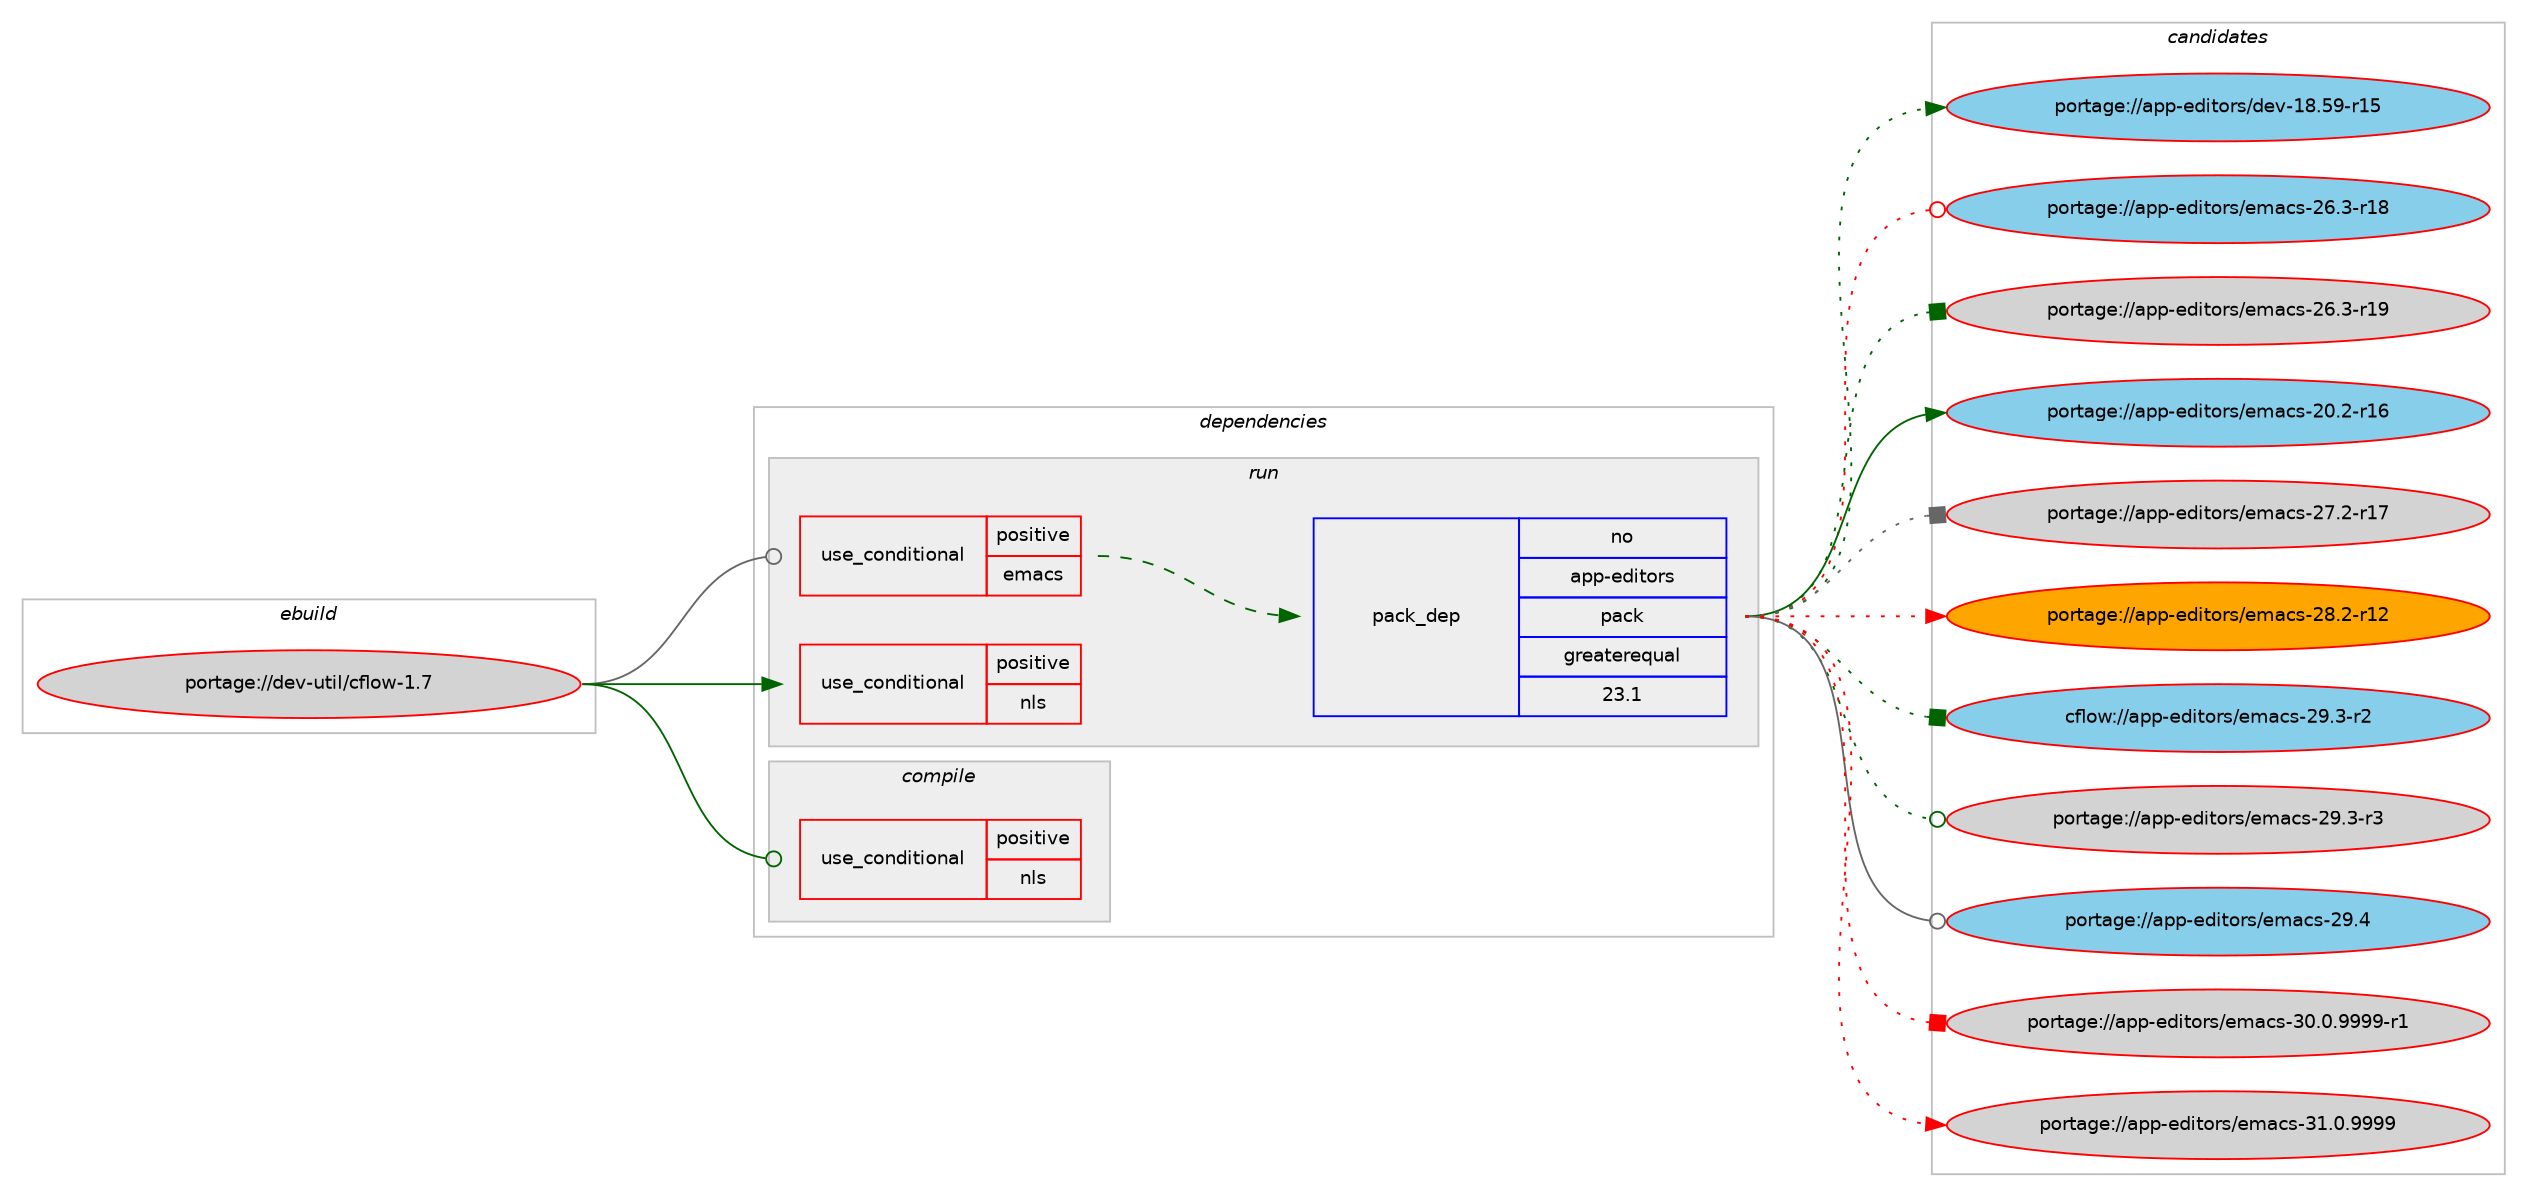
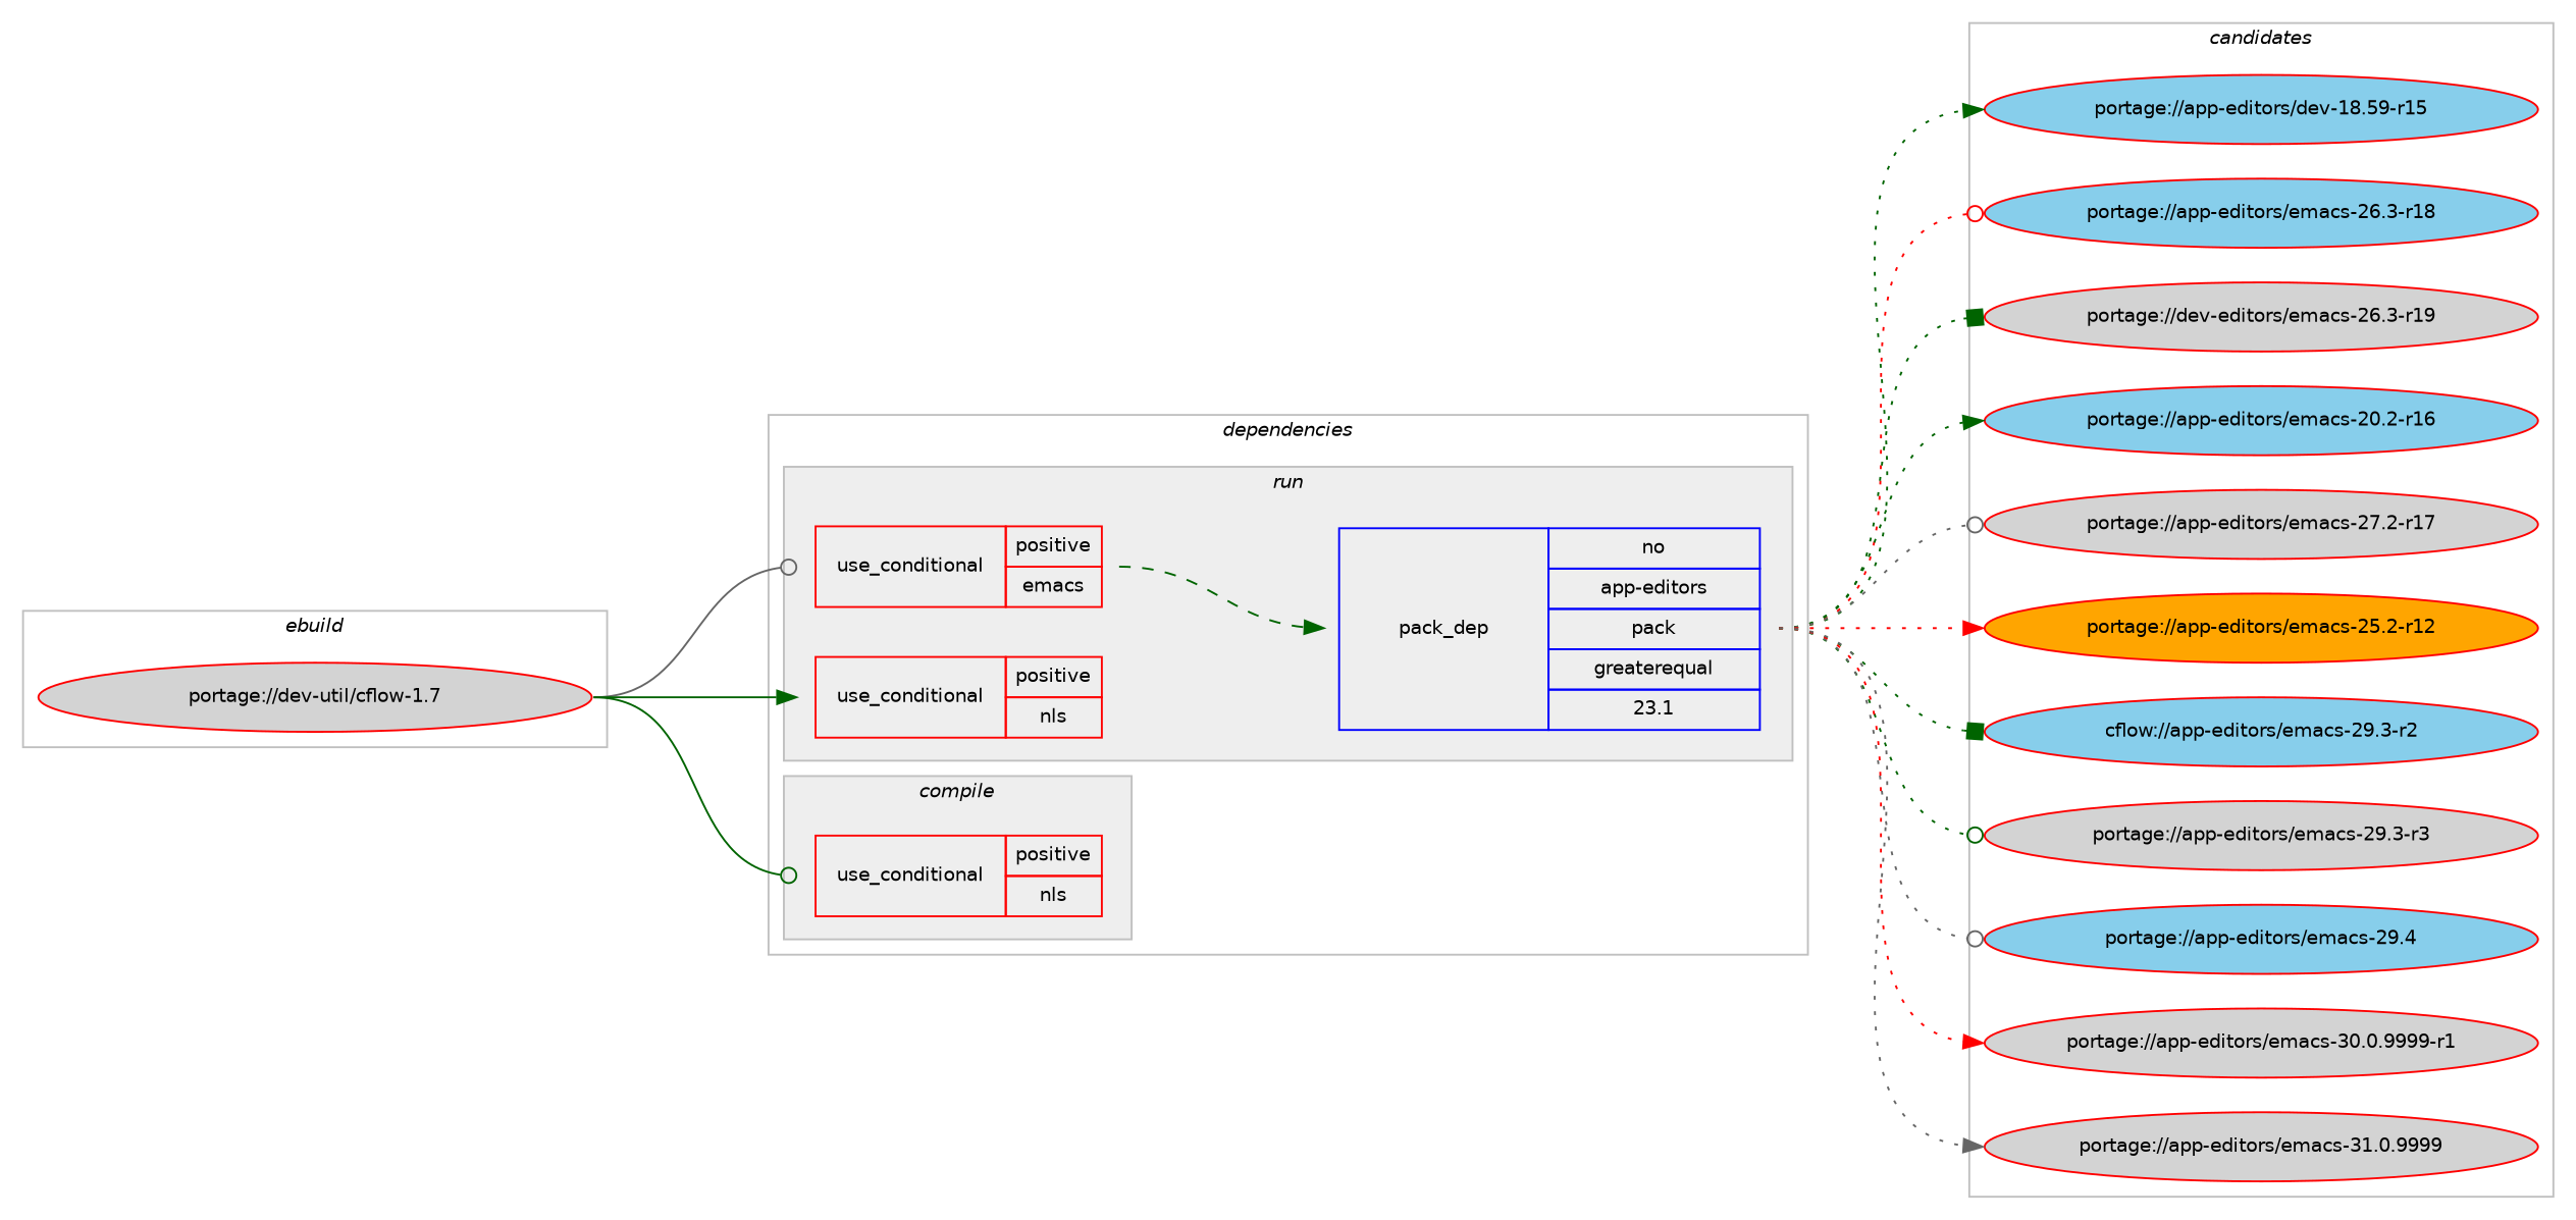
  digraph {
    compound=true
    concentrate=true
    fontname=Helvetica
    fontsize=10
    newrank=true
    rankdir=LR
    ranksep=1.5
    node [color=red fillcolor=lightgrey fontname=Helvetica fontsize=10 style=filled]
    edge [arrowhead=normal color=darkgreen headport=w style=dotted tailport=e weight=100]
    n1 [label="portage://dev-util/cflow-1.7" width=4]
    n2 [label=<<TABLE BORDER="0" CELLBORDER="1" CELLSPACING="0" CELLPADDING="4"><TR><TD ROWSPAN="3" CELLPADDING="10">use_conditional</TD></TR><TR><TD>positive</TD></TR><TR><TD>nls</TD></TR></TABLE>> shape=none fillcolor="" style=""]
    n3 [color=blue label=<<TABLE BORDER="0" CELLBORDER="1" CELLSPACING="0" CELLPADDING="4" WIDTH="220"><TR><TD ROWSPAN="6" CELLPADDING="30">pack_dep</TD></TR><TR><TD WIDTH="110">no</TD></TR><TR><TD>app-editors</TD></TR><TR><TD>pack</TD></TR><TR><TD>greaterequal</TD></TR><TR><TD>23.1</TD></TR></TABLE>> shape=none fillcolor="" style=""]
    n4 [label=<<TABLE BORDER="0" CELLBORDER="1" CELLSPACING="0" CELLPADDING="4"><TR><TD ROWSPAN="3" CELLPADDING="10">use_conditional</TD></TR><TR><TD>positive</TD></TR><TR><TD>emacs</TD></TR></TABLE>> shape=none fillcolor="" style=""]
    n5 [label=<<TABLE BORDER="0" CELLBORDER="1" CELLSPACING="0" CELLPADDING="4"><TR><TD ROWSPAN="3" CELLPADDING="10">use_conditional</TD></TR><TR><TD>positive</TD></TR><TR><TD>nls</TD></TR></TABLE>> shape=none fillcolor="" style=""]
    n6 [fillcolor=skyblue label="portage://app-editors/dev-18.59-r15" width=4]
    n7 [fillcolor=skyblue label="portage://app-editors/emacs-26.3-r18" width=4]
-   n8 [label="portage://app-editors/emacs-26.3-r19" width=4]
+   n8 [label="portage://dev-editors/emacs-26.3-r19" width=4]
    n9 [fillcolor=skyblue label="portage://app-editors/emacs-20.2-r16" width=4]
    n10 [label="portage://app-editors/emacs-27.2-r17" width=4]
-   n11 [fillcolor=orange label="portage://app-editors/emacs-28.2-r12" width=4]
+   n11 [fillcolor=orange label="portage://app-editors/emacs-25.2-r12" width=4]
    n12 [fillcolor=skyblue label="cflow://app-editors/emacs-29.3-r2" width=4]
    n13 [label="portage://app-editors/emacs-29.3-r3" width=4]
    n14 [fillcolor=skyblue label="portage://app-editors/emacs-29.4" width=4]
    n15 [label="portage://app-editors/emacs-30.0.9999-r1" width=4]
    n16 [label="portage://app-editors/emacs-31.0.9999" width=4]
    subgraph cluster_1 {
      color=gray
      label=<<i>ebuild</i>>
      rank=same
      n1
    }
    subgraph cluster_2 {
      color=gray
      label=<<i>dependencies</i>>
      subgraph cluster_3 {
        color=gray
        fillcolor="#eeeeee"
        label=<<i>run</i>>
        style=filled
        subgraph sub_4 {
          color=gray
          fillcolor="#eeeeee"
          label=<<i>run</i>>
          style=filled
          n4
          subgraph sub_5 {
            color=gray
            fillcolor="#eeeeee"
            label=<<i>run</i>>
            style=filled
            n3
          }
        }
        subgraph sub_6 {
          color=gray
          fillcolor="#eeeeee"
          label=<<i>run</i>>
          style=filled
          n5
        }
      }
      subgraph cluster_7 {
        color=gray
        fillcolor="#eeeeee"
        label=<<i>compile</i>>
        style=filled
        subgraph sub_8 {
          color=gray
          fillcolor="#eeeeee"
          label=<<i>compile</i>>
          style=filled
          n2
        }
      }
      subgraph cluster_9 {
        color=gray
        fillcolor="#eeeeee"
        label=<<i>compile and run</i>>
        style=filled
      }
    }
    subgraph cluster_10 {
      color=gray
      label=<<i>candidates</i>>
      rank=same
      subgraph sub_11 {
        color=black
        label=<<i>candidates</i>>
        nodesep=1
        rank=same
        n6
        n7
        n8
        n9
        n10
        n11
        n12
        n13
        n14
        n15
        n16
      }
    }
    n1 -> n2 [arrowhead=odot style=solid weight=20]
    n1 -> n4 [arrowhead=odot color=gray40 style=solid weight=20]
    n1 -> n5 [style=solid weight=20]
    n3 -> n6
    n3 -> n7 [arrowhead=odot color=red]
    n3 -> n8 [arrowhead=box]
-   n3 -> n9 [style=solid]
-   n3 -> n10 [arrowhead=box color=gray40]
+   n3 -> n9
+   n3 -> n10 [arrowhead=odot color=gray40]
    n3 -> n11 [color=red]
    n3 -> n12 [arrowhead=box]
    n3 -> n13 [arrowhead=odot]
-   n3 -> n14 [arrowhead=odot color=gray40 style=solid]
-   n3 -> n15 [arrowhead=box color=red]
-   n3 -> n16 [color=red]
+   n3 -> n14 [arrowhead=odot color=gray40]
+   n3 -> n15 [color=red]
+   n3 -> n16 [color=gray40]
    n4 -> n3 [style=dashed weight=20]
  }
